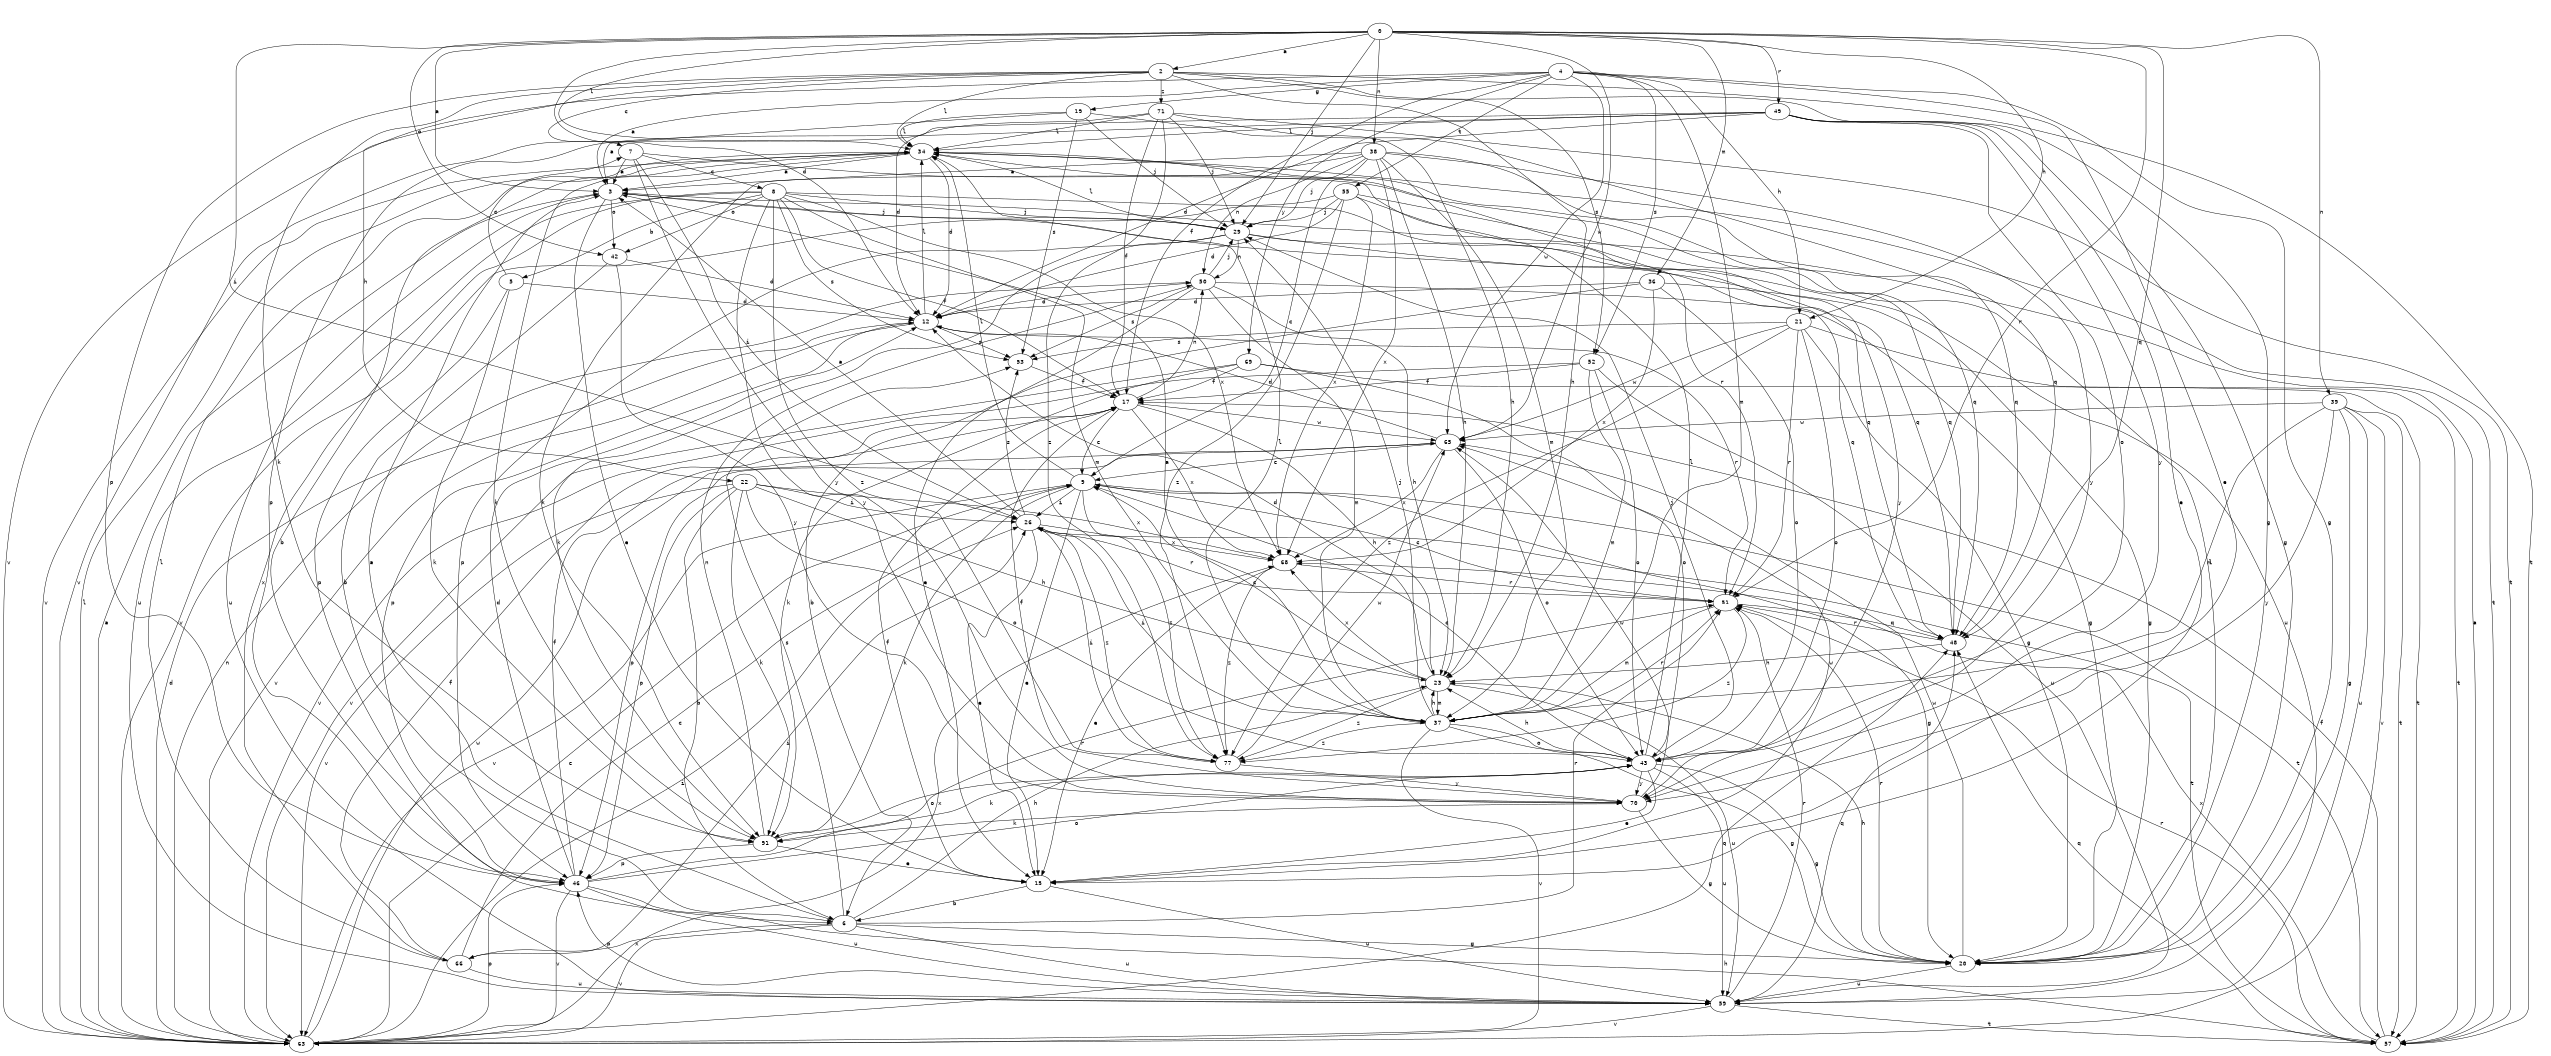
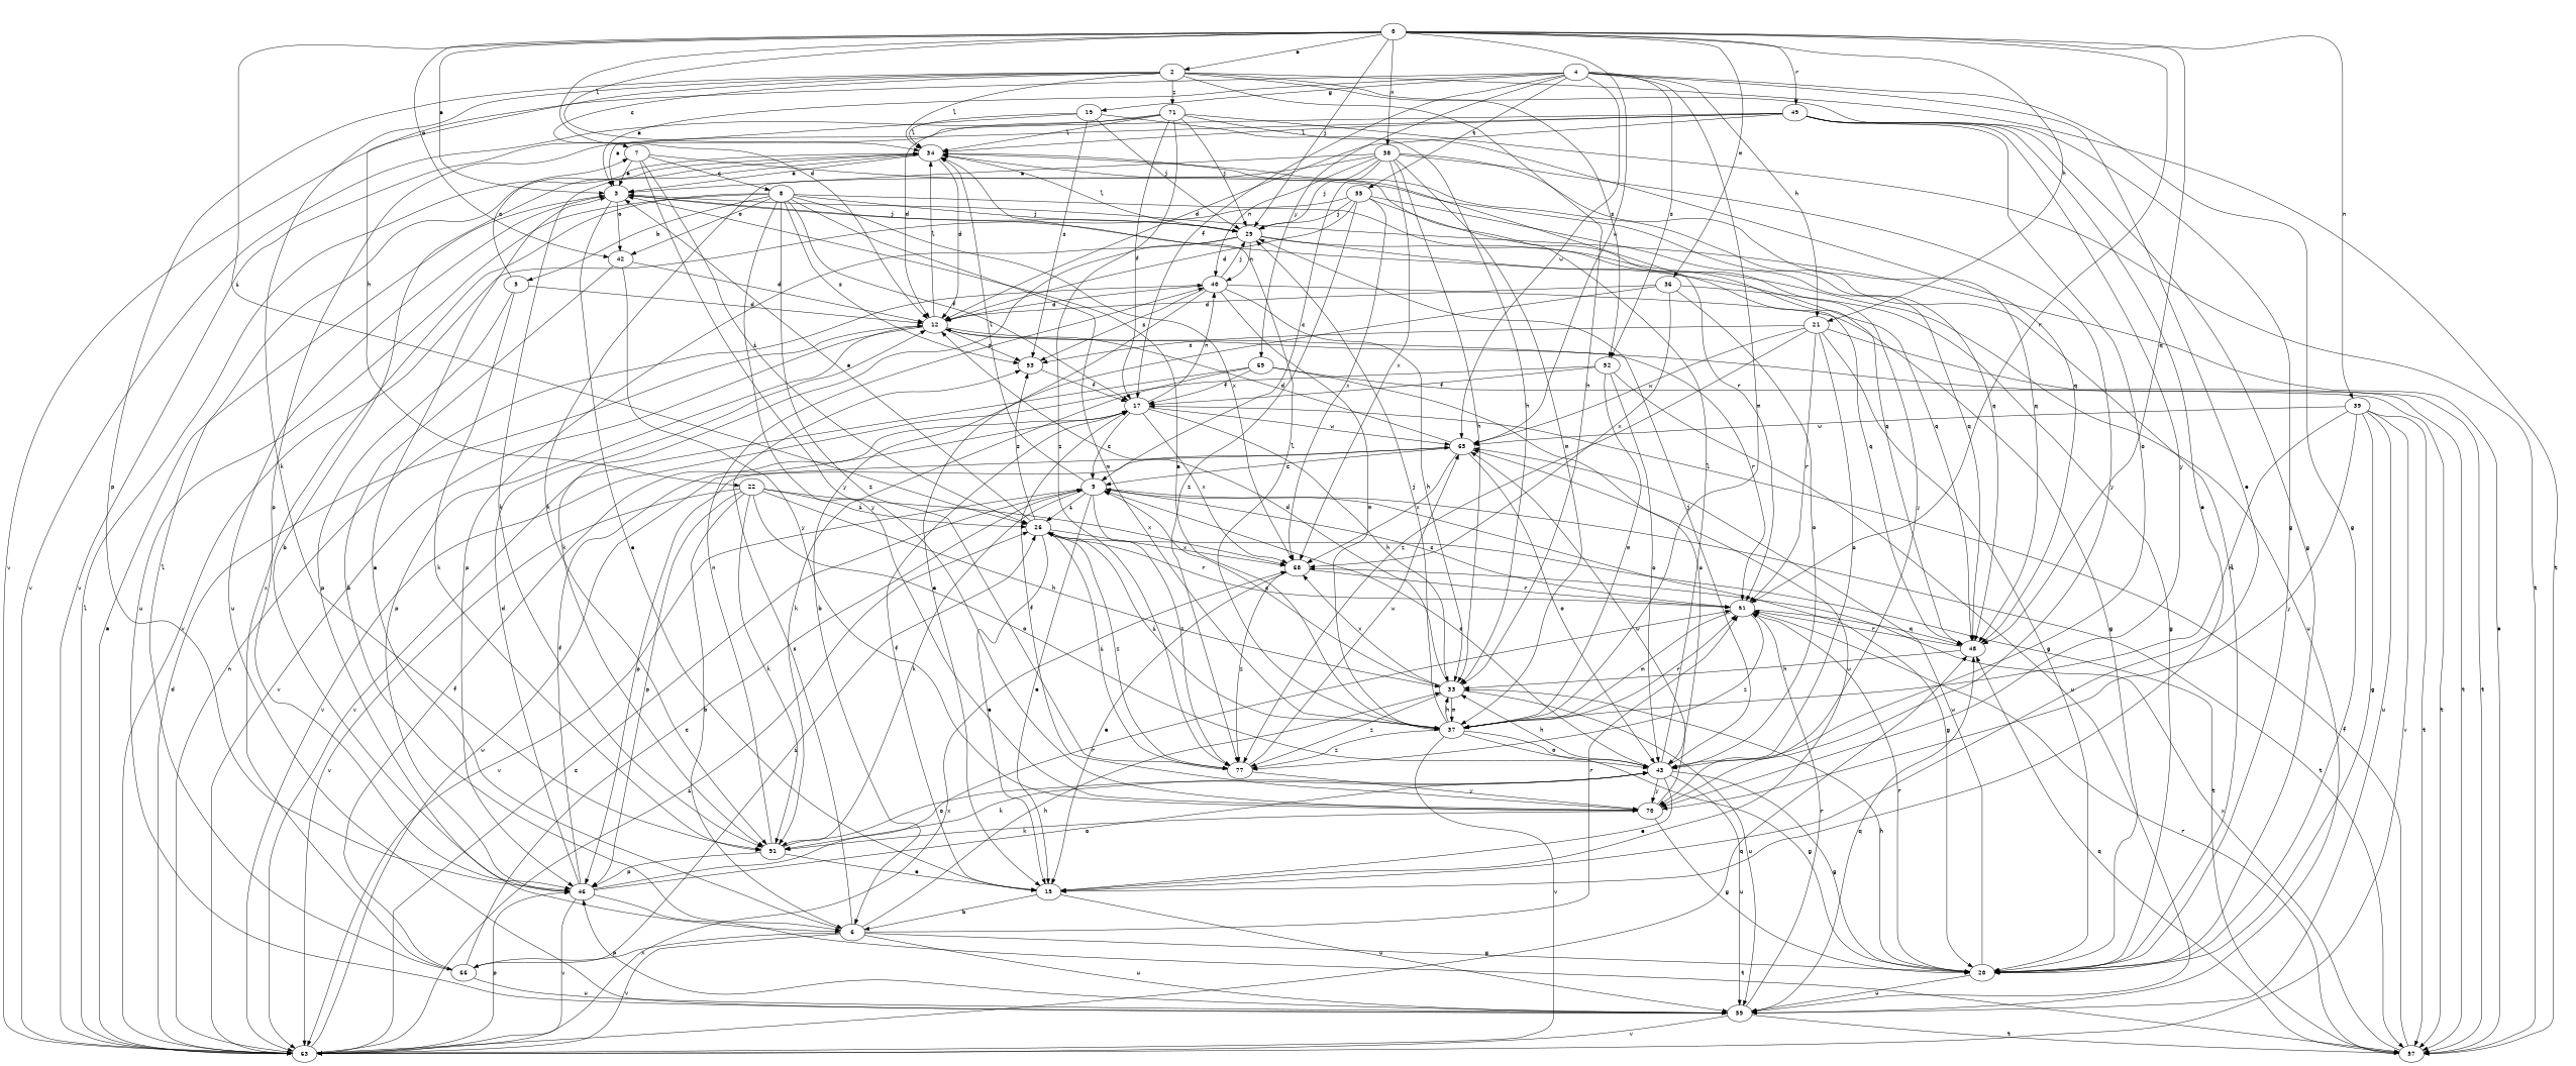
  strict digraph {
    fontname="DejaVu Sans Mono"
    node [fontname="DejaVu Sans Mono"]
    edge [fontname="DejaVu Sans Mono"]
    0
    2
    3
    12
    21
    26
    29
    34
    36
    38
    39
    42
    48
    49
    51
    65
    20
    52
    7
    22
-   23
+   23 [label=33]
    n22 [label=91]
    46
    57
    71
    15
    59
    63
    53
    n30 [label=77]
    43
    68
-   40 [label=50]
+   40
    6
    37
    70
    9
    n38 [label=4]
    17
    19
    55
    69
    8
    5
    66
    0 -> 2 [label=a]
    0 -> 3 [label=a]
    0 -> 12 [label=d]
    0 -> 21 [label=h]
    0 -> 26 [label=i]
    0 -> 29 [label=j]
    0 -> 34 [label=l]
    0 -> 36 [label=m]
    0 -> 38 [label=n]
    0 -> 39 [label=n]
    0 -> 42 [label=o]
    0 -> 48 [label=q]
    0 -> 49 [label=r]
    0 -> 51 [label=r]
    0 -> 65 [label=w]
    2 -> 34 [label=l]
    2 -> 20 [label=g]
    2 -> 52 [label=s]
    2 -> 7 [label=c]
    2 -> 22 [label=h]
    2 -> 23 [label=h]
    2 -> n22 [label=k]
    2 -> 46 [label=p]
    2 -> 57 [label=t]
    2 -> 71 [label=z]
    3 -> 29 [label=j]
    3 -> 42 [label=o]
    3 -> 48 [label=q]
    3 -> 15 [label=e]
    3 -> 59 [label=u]
    12 -> 34 [label=l]
    12 -> 51 [label=r]
    12 -> 46 [label=p]
    12 -> 63 [label=v]
    12 -> 53 [label=s]
    21 -> 51 [label=r]
    21 -> 65 [label=w]
    21 -> 20 [label=g]
    21 -> 57 [label=t]
    21 -> 53 [label=s]
    21 -> n30 [label=z]
    21 -> 43 [label=o]
    26 -> 3 [label=a]
    26 -> 51 [label=r]
    26 -> 57 [label=t]
    26 -> 15 [label=e]
    26 -> 53 [label=s]
    26 -> n30 [label=z]
    26 -> 68 [label=x]
    29 -> 34 [label=l]
    29 -> 48 [label=q]
    29 -> n22 [label=k]
    29 -> 46 [label=p]
    29 -> 59 [label=u]
    29 -> 40 [label=n]
    34 -> 3 [label=a]
    34 -> 12 [label=d]
    34 -> 51 [label=r]
    34 -> n22 [label=k]
-   34 -> 57 [label=t]
-   34 -> 63 [label=v]
+   12 -> 57 [label=t]
+   71 -> 63 [label=v]
    34 -> 6 [label=b]
    36 -> 12 [label=d]
    36 -> 20 [label=g]
    36 -> 43 [label=o]
    36 -> 68 [label=x]
    36 -> 6 [label=b]
    38 -> 3 [label=a]
    38 -> 29 [label=j]
    38 -> 48 [label=q]
    38 -> 23 [label=h]
    38 -> n22 [label=k]
    38 -> 68 [label=x]
    38 -> 40 [label=n]
    38 -> 37 [label=m]
    38 -> 70 [label=y]
    38 -> 9 [label=c]
    39 -> 65 [label=w]
    39 -> 20 [label=g]
    39 -> 57 [label=t]
    39 -> 59 [label=u]
    39 -> 63 [label=v]
    39 -> 37 [label=m]
    39 -> 70 [label=y]
    42 -> 12 [label=d]
    42 -> 6 [label=b]
    42 -> 70 [label=y]
    48 -> 51 [label=r]
    48 -> 23 [label=h]
    49 -> 12 [label=d]
    49 -> 34 [label=l]
    49 -> 20 [label=g]
    49 -> 46 [label=p]
    49 -> 15 [label=e]
    49 -> 63 [label=v]
    49 -> 43 [label=o]
    49 -> 70 [label=y]
    51 -> 48 [label=q]
    51 -> n30 [label=z]
    51 -> 37 [label=m]
    51 -> 9 [label=c]
    65 -> 12 [label=d]
    65 -> 46 [label=p]
    65 -> 43 [label=o]
    65 -> 68 [label=x]
    65 -> 9 [label=c]
    20 -> 34 [label=l]
    20 -> 51 [label=r]
    20 -> 65 [label=w]
    20 -> 23 [label=h]
    20 -> 59 [label=u]
    52 -> 59 [label=u]
    52 -> 63 [label=v]
    52 -> 43 [label=o]
    52 -> 37 [label=m]
    52 -> 17 [label=f]
    7 -> 3 [label=a]
    7 -> 26 [label=i]
    7 -> 48 [label=q]
    7 -> 70 [label=y]
    7 -> 8 [label=c]
    22 -> 26 [label=i]
    22 -> 23 [label=h]
    22 -> n22 [label=k]
    22 -> 46 [label=p]
    22 -> 63 [label=v]
    22 -> 43 [label=o]
    22 -> 68 [label=x]
    22 -> 6 [label=b]
    23 -> 12 [label=d]
    23 -> 59 [label=u]
    23 -> n30 [label=z]
    23 -> 68 [label=x]
    23 -> 37 [label=m]
    23 -> 9 [label=c]
    n22 -> 46 [label=p]
    n22 -> 15 [label=e]
    n22 -> 43 [label=o]
    n22 -> 40 [label=n]
    46 -> 12 [label=d]
    46 -> 51 [label=r]
-   46 -> 57 [label=h]
-   46 -> 59 [label=u]
+   46 -> 57 [label=t]
    46 -> 63 [label=v]
    46 -> 43 [label=o]
    46 -> 17 [label=f]
    57 -> 3 [label=a]
    57 -> 48 [label=q]
    57 -> 51 [label=r]
    57 -> 68 [label=x]
    57 -> 17 [label=f]
    71 -> 12 [label=d]
    71 -> 29 [label=j]
    71 -> 34 [label=l]
    71 -> 48 [label=q]
    71 -> 57 [label=t]
    71 -> n30 [label=z]
    71 -> 17 [label=f]
    15 -> 65 [label=w]
    15 -> 59 [label=u]
    15 -> 6 [label=b]
    15 -> 17 [label=f]
    59 -> 48 [label=q]
    59 -> 51 [label=r]
    59 -> 46 [label=p]
    59 -> 57 [label=t]
    59 -> 63 [label=v]
    63 -> 3 [label=a]
    63 -> 12 [label=d]
    63 -> 26 [label=i]
    63 -> 34 [label=l]
    63 -> 48 [label=q]
    63 -> 65 [label=w]
    63 -> 46 [label=p]
    63 -> 68 [label=x]
    63 -> 40 [label=n]
    63 -> 9 [label=c]
    53 -> 17 [label=f]
    n30 -> 26 [label=i]
    n30 -> 65 [label=w]
    n30 -> 70 [label=y]
    43 -> 29 [label=j]
    43 -> 34 [label=l]
    43 -> 20 [label=g]
    43 -> 23 [label=h]
    43 -> n22 [label=k]
    43 -> 15 [label=e]
    43 -> 59 [label=u]
    43 -> 70 [label=y]
    43 -> 9 [label=c]
    68 -> 51 [label=r]
    68 -> 15 [label=e]
    68 -> n30 [label=z]
    40 -> 12 [label=d]
    40 -> 29 [label=j]
    40 -> 20 [label=g]
    40 -> 23 [label=h]
    40 -> 15 [label=e]
    40 -> 53 [label=s]
    40 -> 37 [label=m]
    6 -> 3 [label=a]
    6 -> 51 [label=r]
    6 -> 20 [label=g]
    6 -> 23 [label=h]
    6 -> 59 [label=u]
    6 -> 63 [label=v]
    6 -> 53 [label=s]
    6 -> 66 [label=x]
    37 -> 3 [label=a]
    37 -> 26 [label=i]
    37 -> 29 [label=j]
    37 -> 34 [label=l]
    37 -> 51 [label=r]
    37 -> 20 [label=g]
    37 -> 23 [label=h]
    37 -> 63 [label=v]
    37 -> n30 [label=z]
    37 -> 43 [label=o]
    70 -> 65 [label=w]
    70 -> 20 [label=g]
    70 -> n22 [label=k]
    70 -> 17 [label=f]
    9 -> 26 [label=i]
    9 -> 34 [label=l]
    9 -> 20 [label=g]
    9 -> n22 [label=k]
    9 -> 57 [label=t]
    9 -> 15 [label=e]
    9 -> 63 [label=v]
    9 -> n30 [label=z]
    n38 -> 3 [label=a]
    n38 -> 21 [label=h]
    n38 -> 65 [label=w]
    n38 -> 20 [label=g]
    n38 -> 52 [label=s]
    n38 -> 15 [label=e]
    n38 -> 63 [label=v]
    n38 -> 37 [label=m]
    n38 -> 17 [label=f]
    n38 -> 19 [label=g]
    n38 -> 55 [label=t]
    n38 -> 69 [label=y]
    17 -> 65 [label=w]
    17 -> 23 [label=h]
    17 -> 68 [label=x]
    17 -> 40 [label=n]
    17 -> 9 [label=c]
    19 -> 3 [label=a]
    19 -> 29 [label=j]
    19 -> 34 [label=l]
    19 -> 23 [label=h]
    19 -> 53 [label=s]
    55 -> 12 [label=d]
    55 -> 29 [label=j]
    55 -> 48 [label=q]
    55 -> 63 [label=v]
    55 -> n30 [label=z]
    55 -> 68 [label=x]
    55 -> 70 [label=y]
    69 -> n22 [label=k]
    69 -> 57 [label=t]
    69 -> 63 [label=v]
    69 -> 43 [label=o]
    69 -> 17 [label=f]
    8 -> 29 [label=j]
    8 -> 42 [label=o]
    8 -> 48 [label=q]
    8 -> 59 [label=u]
    8 -> 53 [label=s]
    8 -> n30 [label=z]
    8 -> 68 [label=x]
    8 -> 37 [label=m]
    8 -> 70 [label=y]
    8 -> 17 [label=f]
    8 -> 5 [label=b]
    8 -> 66 [label=x]
    5 -> 12 [label=d]
    5 -> 7 [label=c]
    5 -> n22 [label=k]
    5 -> 46 [label=p]
    66 -> 26 [label=i]
    66 -> 34 [label=l]
    66 -> 59 [label=u]
    66 -> 9 [label=c]
    66 -> 17 [label=f]
  }
